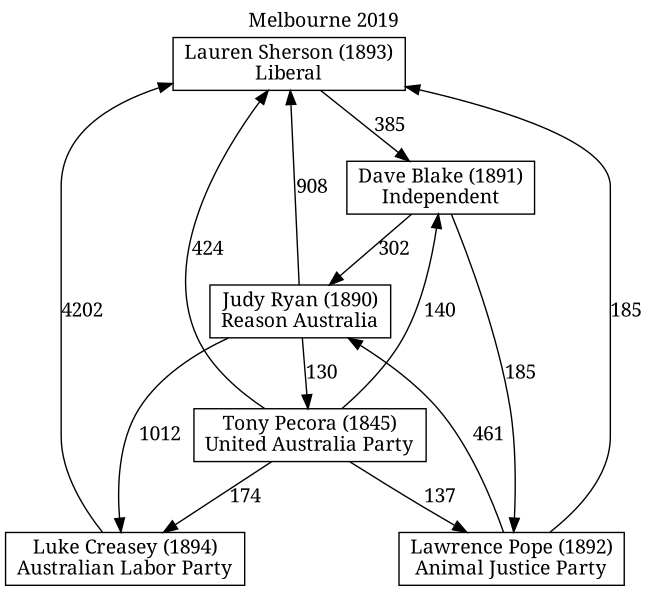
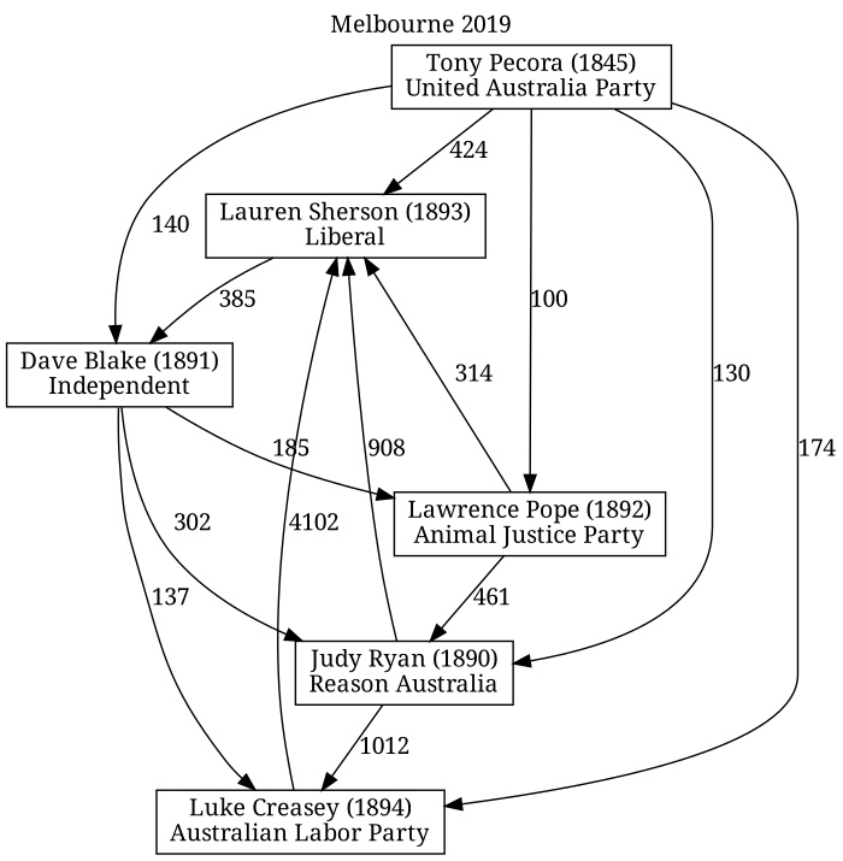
  digraph {
    fontname="Noto Serif"
    label="Melbourne 2019"
    labelloc=t
    mclimit=10
    node [fontname="Noto Serif" shape=box]
    edge [fontname="Noto Serif"]
    n1 [label="Lauren Sherson (1893)\nLiberal"]
    n2 [label="Dave Blake (1891)\nIndependent"]
    n3 [label="Luke Creasey (1894)\nAustralian Labor Party"]
    n4 [label="Judy Ryan (1890)\nReason Australia"]
    n5 [label="Lawrence Pope (1892)\nAnimal Justice Party"]
    n6 [label="Tony Pecora (1845)\nUnited Australia Party"]
    n1 -> n2 [label=385]
+   n2 -> n3 [label=137]
    n2 -> n4 [label=302]
    n2 -> n5 [label=185]
-   n3 -> n1 [label=4202]
+   n3 -> n1 [label=4102]
    n4 -> n1 [label=908]
    n4 -> n3 [label=1012]
-   n5 -> n1 [label=185]
+   n5 -> n1 [label=314]
    n5 -> n4 [label=461]
    n6 -> n1 [label=424]
    n6 -> n2 [label=140]
    n6 -> n3 [label=174]
-   n4 -> n6 [label=130]
-   n6 -> n5 [label=137]
+   n6 -> n4 [label=130]
+   n6 -> n5 [label=100]
  }
